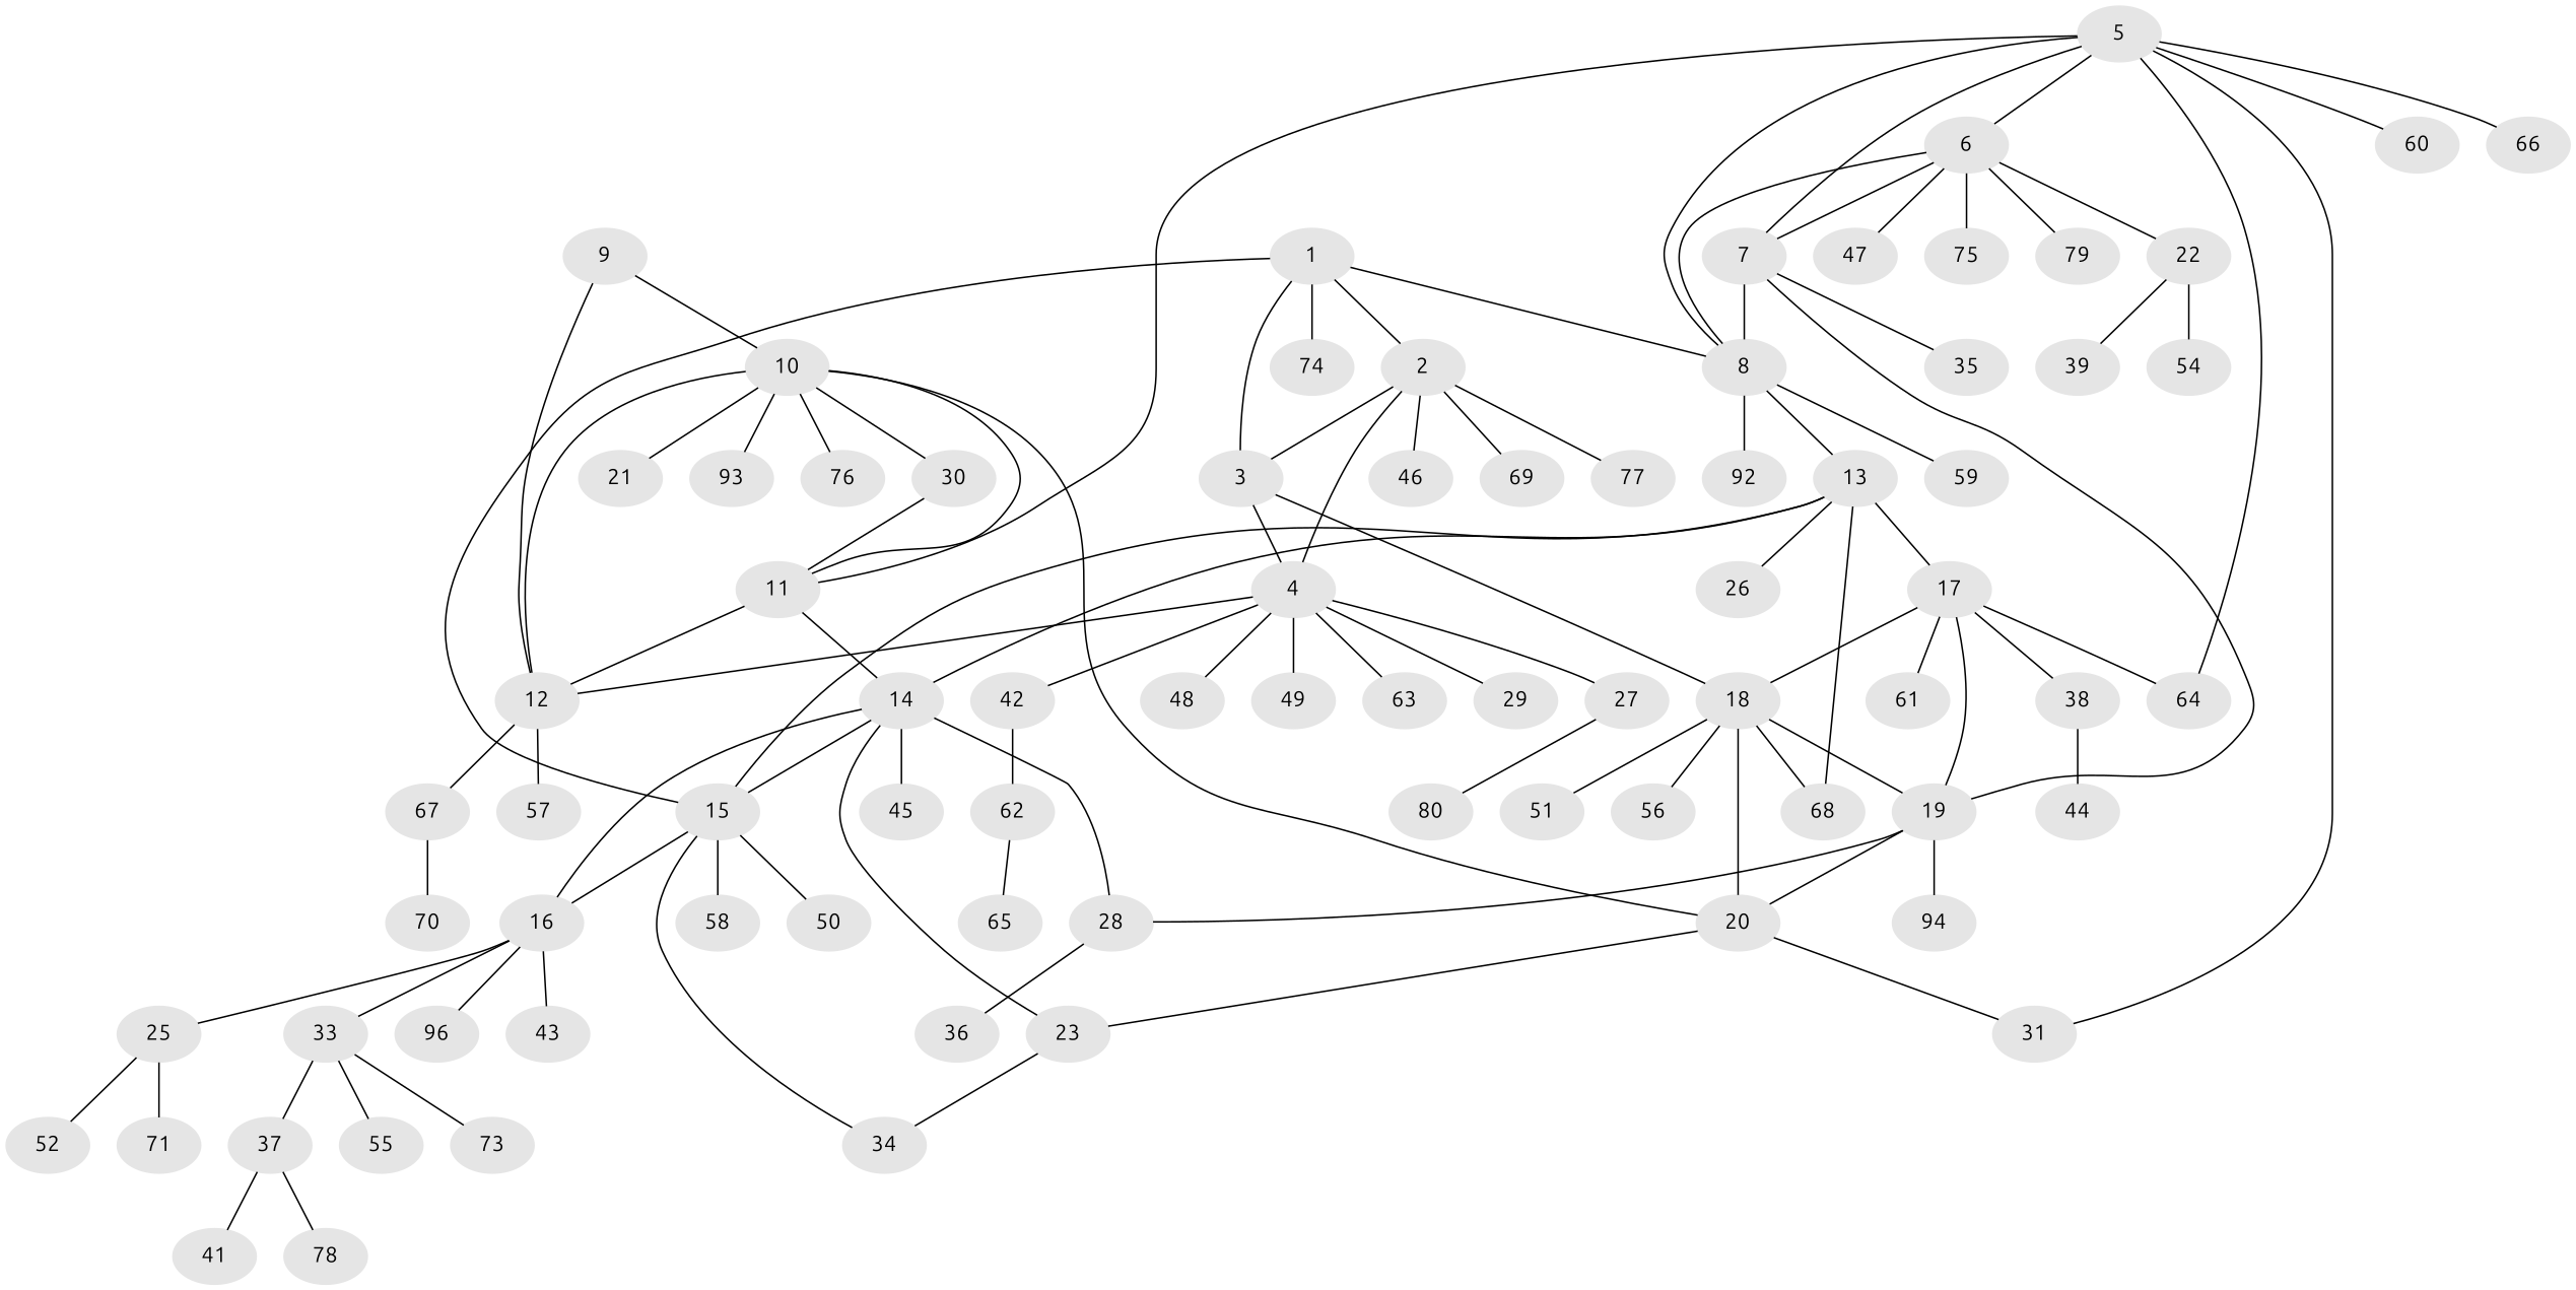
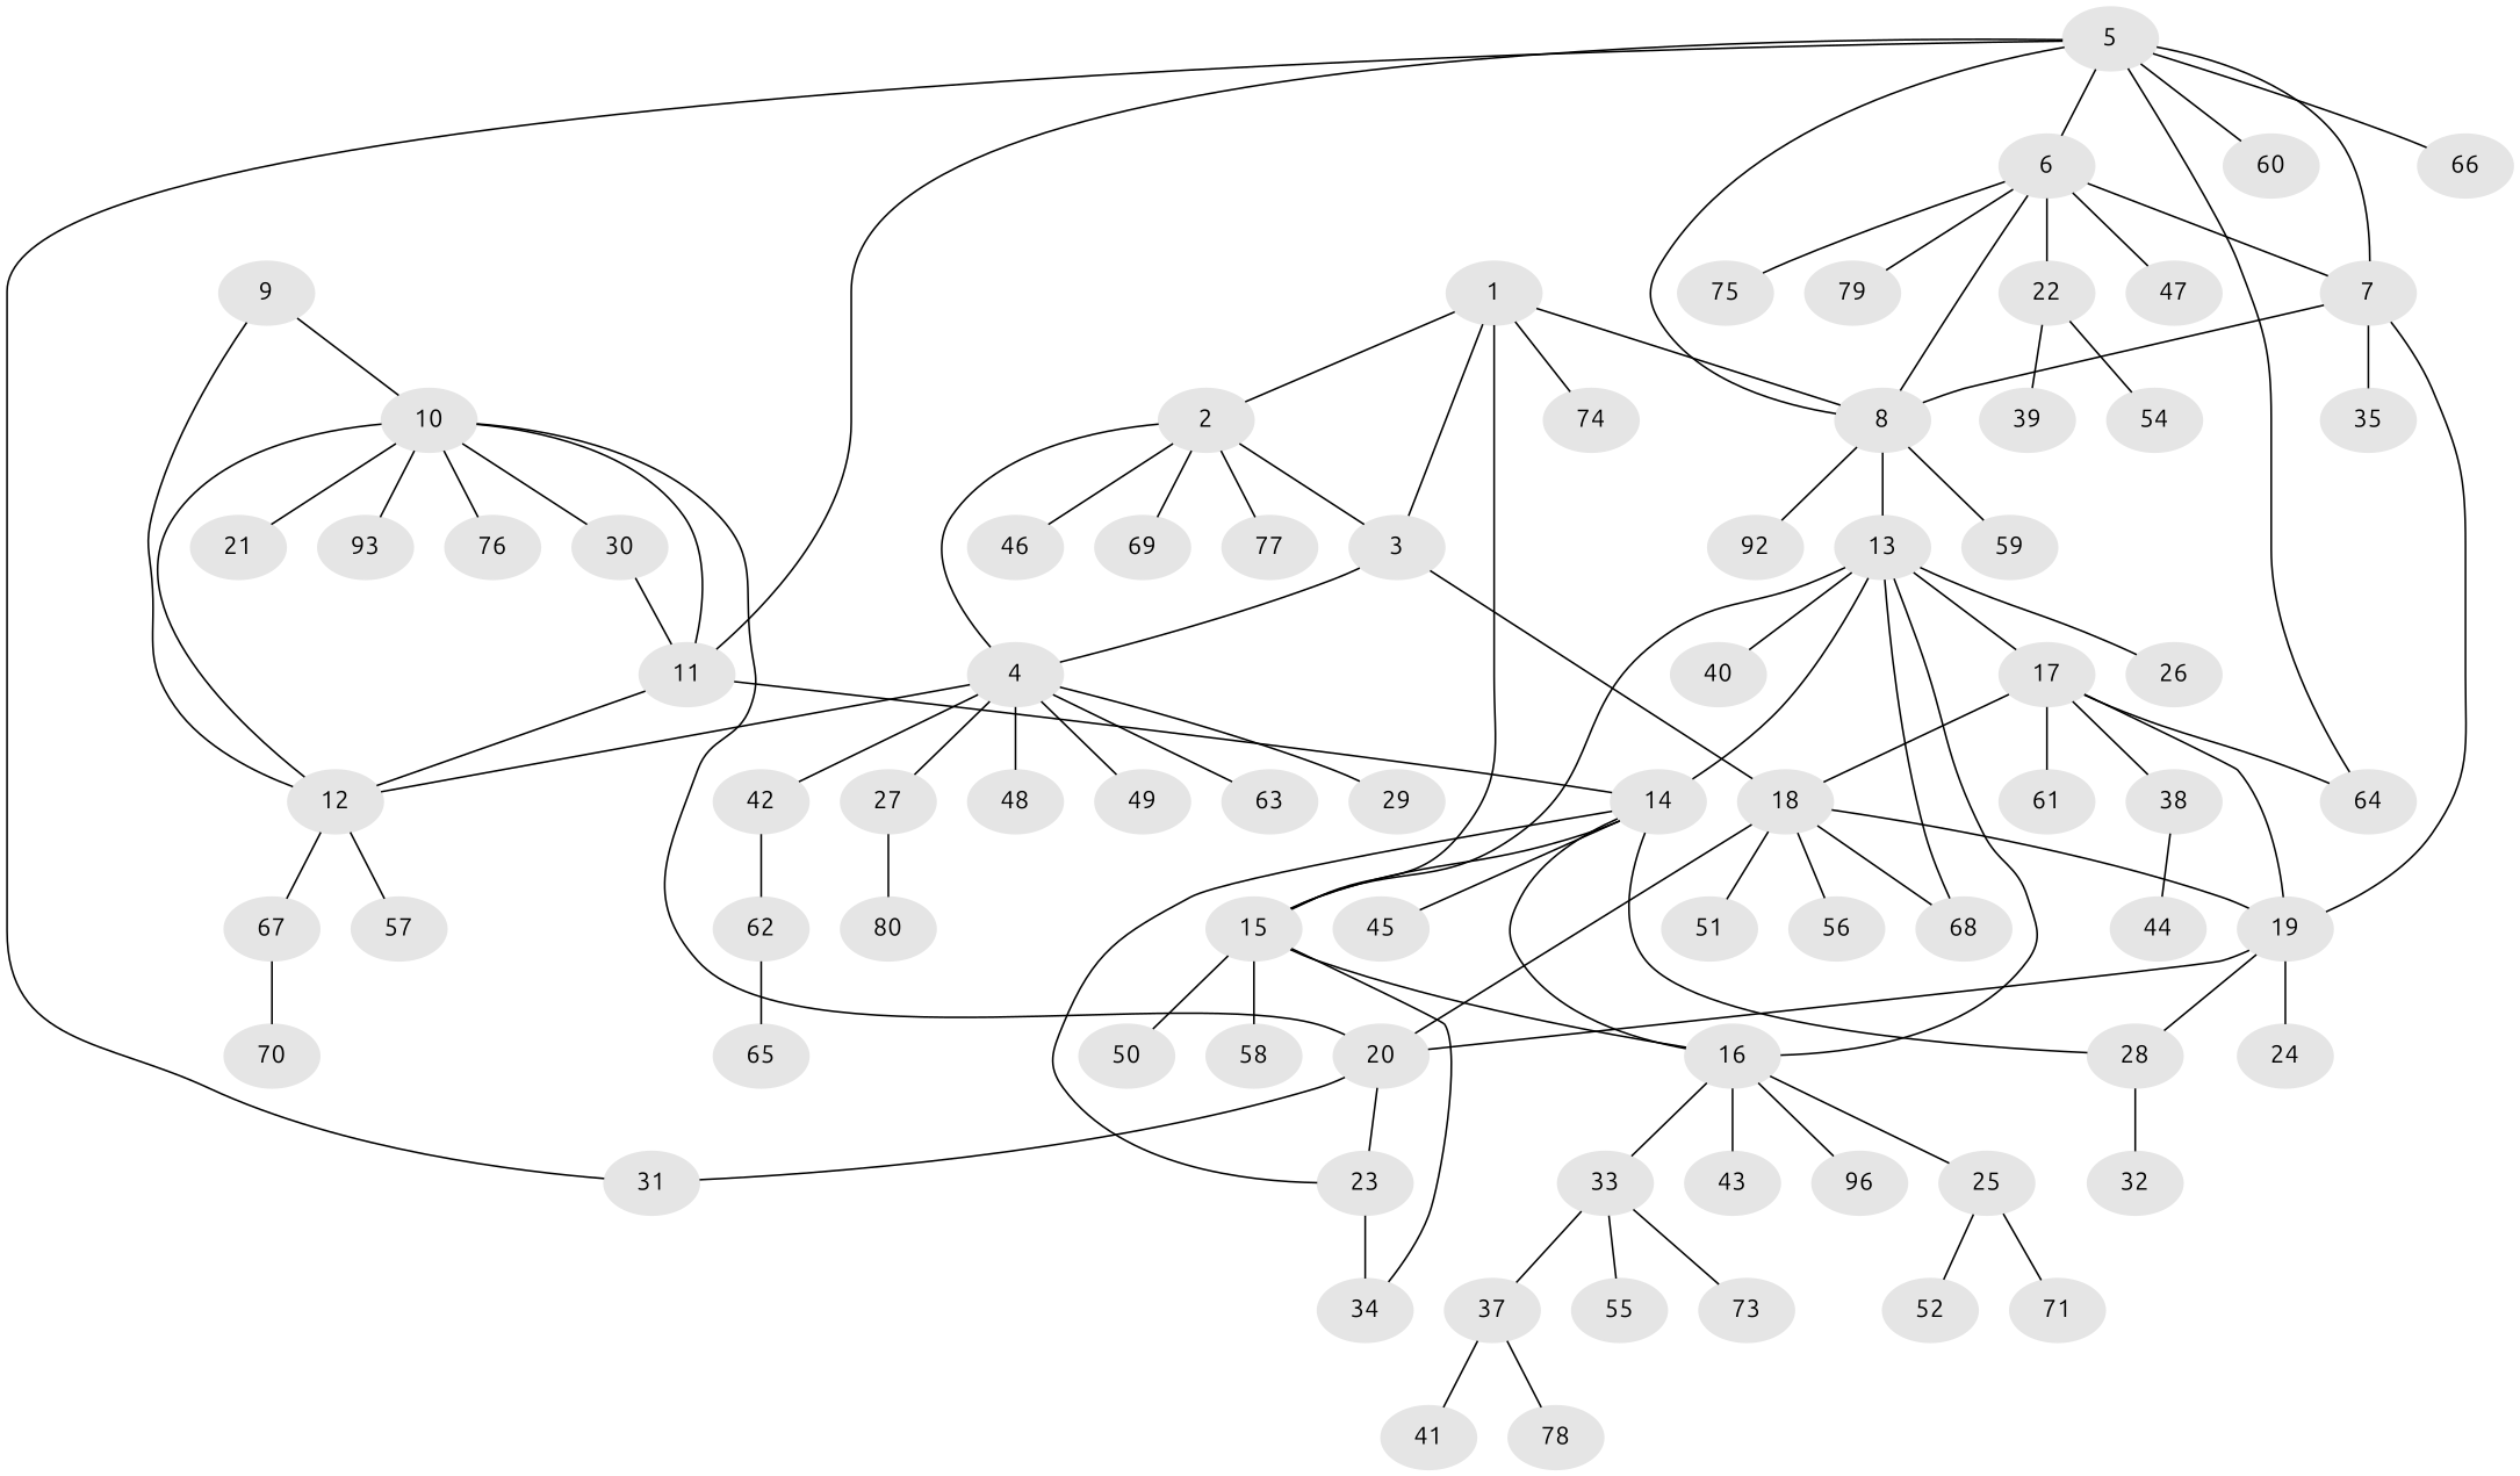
  graph {
    fontname=Ubuntu
    node [color=gray90 fontname=Ubuntu style=filled]
    edge [fontname=Ubuntu]
    1
    2
    3
    8
    15
    74
    4
    46
    69
    77
    18
    12
    27
    29
    42
    48
    49
    63
    13
    59
    n21 [label=92]
    16
    34
    50
    58
    19
    20
    68
    51
    56
    57
    67
    80
    62
    5
    6
    7
    11
    31
    60
    64
    66
    22
    47
    75
    79
    35
    14
    39
    54
    28
-   24 [label=94]
+   24
    17
    26
+   40
    9
    10
    21
    30
    n60 [label=93]
    76
    23
    45
    25
    33
    n66 [label=96]
    43
    38
    61
-   32 [label=36]
+   32
    52
    71
    37
    55
    73
    44
    41
    78
    65
    70
    1 -- 2
    1 -- 3
    1 -- 8
    1 -- 15
    1 -- 74
    2 -- 3
    2 -- 4
    2 -- 46
    2 -- 69
    2 -- 77
    3 -- 4
    3 -- 18
    8 -- 13
    8 -- 59
    8 -- n21
    15 -- 16
    15 -- 34
    15 -- 50
    15 -- 58
    4 -- 12
    4 -- 27
    4 -- 29
    4 -- 42
    4 -- 48
    4 -- 49
    4 -- 63
    18 -- 19
    18 -- 20
    18 -- 68
    18 -- 51
    18 -- 56
    12 -- 57
    12 -- 67
    27 -- 80
    42 -- 62
    13 -- 15
+   13 -- 16
    13 -- 68
    13 -- 14
    13 -- 17
    13 -- 26
+   13 -- 40
    16 -- 25
    16 -- 33
    16 -- n66
    16 -- 43
    19 -- 20
    19 -- 28
    19 -- 24
    20 -- 31
    20 -- 23
    67 -- 70
    62 -- 65
    5 -- 8
    5 -- 6
    5 -- 7
    5 -- 11
    5 -- 31
    5 -- 60
    5 -- 64
    5 -- 66
    6 -- 8
    6 -- 7
    6 -- 22
    6 -- 47
    6 -- 75
    6 -- 79
    7 -- 8
    7 -- 19
    7 -- 35
    11 -- 12
    11 -- 14
    22 -- 39
    22 -- 54
    14 -- 15
    14 -- 16
    14 -- 28
    14 -- 23
    14 -- 45
    28 -- 32
    17 -- 18
    17 -- 19
    17 -- 64
    17 -- 38
    17 -- 61
    9 -- 12
    9 -- 10
    10 -- 12
    10 -- 20
    10 -- 11
    10 -- 21
    10 -- 30
    10 -- n60
    10 -- 76
    30 -- 11
    23 -- 34
    25 -- 52
    25 -- 71
    33 -- 37
    33 -- 55
    33 -- 73
    38 -- 44
    37 -- 41
    37 -- 78
  }
